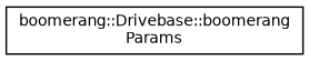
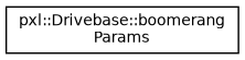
  digraph {
    rankdir=TB
-   n1 [color=black fillcolor=white fontname=Helvetica fontsize=10 height=0.2 label="boomerang::Drivebase::boomerang\lParams" shape=record style=filled width=0.4]
+   n1 [color=black fillcolor=white fontname=Helvetica fontsize=10 height=0.2 label="pxl::Drivebase::boomerang\lParams" shape=record style=filled width=0.4]
  }
